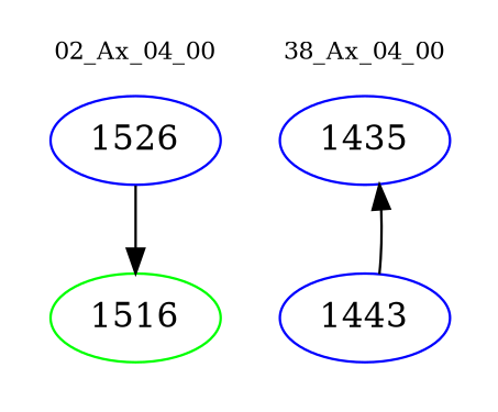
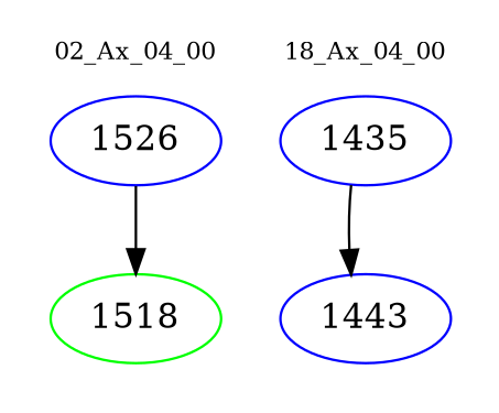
  digraph {
    node [color=blue]
    edge [color=black]
    n1 [label=1526]
-   n2 [color=green label=1516]
+   n2 [color=green label=1518]
    n3 [label=1435]
    n4 [label=1443]
    subgraph cluster_1 {
      color=white
      fontsize=10
      label="02_Ax_04_00"
      n1
      n2
    }
    subgraph cluster_2 {
      color=white
      fontsize=10
-     label="38_Ax_04_00"
+     label="18_Ax_04_00"
      n3
      n4
    }
    n1 -> n2
-   n4 -> n3
+   n3 -> n4
  }
